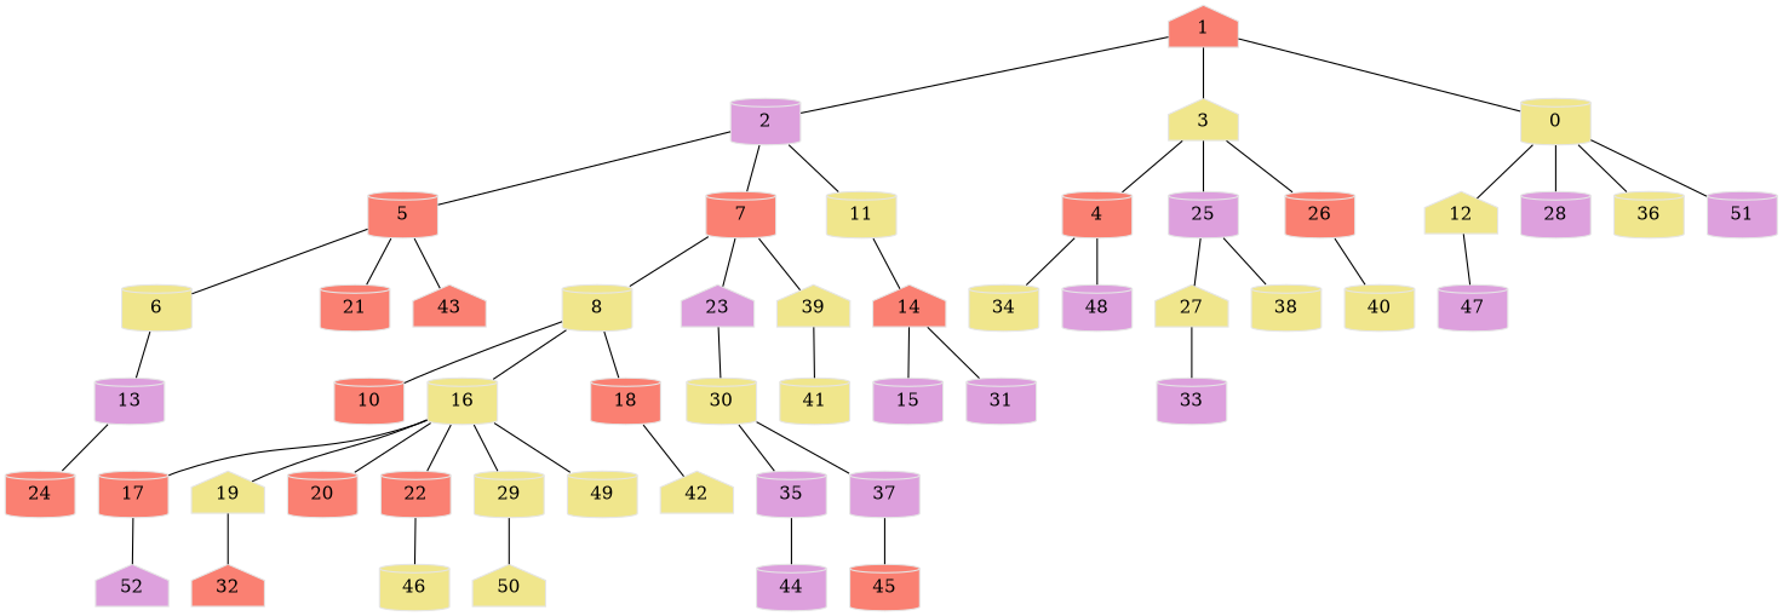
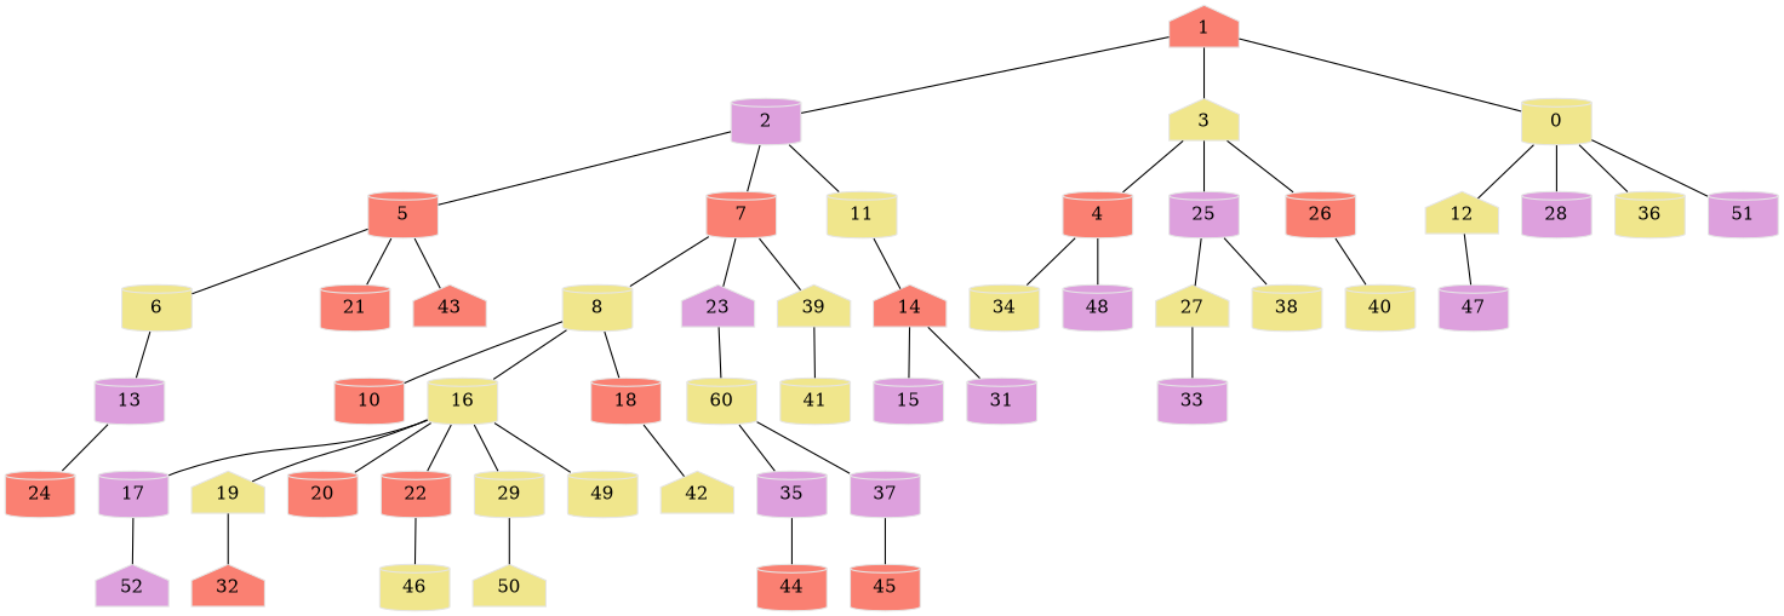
  graph {
    node [color=gray90 fillcolor=khaki shape=cylinder style=filled]
    1 [fillcolor=salmon shape=house]
    2 [fillcolor=plum]
    3 [shape=house]
    n4 [label=0]
    5 [fillcolor=salmon]
    7 [fillcolor=salmon]
    11
    4 [fillcolor=salmon]
    25 [fillcolor=plum]
    26 [fillcolor=salmon]
    12 [shape=house]
    28 [fillcolor=plum]
    36
    51 [fillcolor=plum]
    6
    21 [fillcolor=salmon]
    43 [fillcolor=salmon shape=house]
    8
    23 [fillcolor=plum shape=house]
    39 [shape=house]
    14 [fillcolor=salmon shape=house]
    34
    48 [fillcolor=plum]
    27 [shape=house]
    38
    40
    13 [fillcolor=plum]
    24 [fillcolor=salmon]
    10 [fillcolor=salmon]
    16
    18 [fillcolor=salmon]
-   30
+   30 [label=60]
    35 [fillcolor=plum]
    37 [fillcolor=plum]
    41
-   17 [fillcolor=salmon]
+   17 [fillcolor=plum]
    19 [shape=house]
    20 [fillcolor=salmon]
    22 [fillcolor=salmon]
    29
    49
    42 [shape=house]
    47 [fillcolor=plum]
    15 [fillcolor=plum]
    31 [fillcolor=plum]
    52 [fillcolor=plum shape=house]
    32 [fillcolor=salmon shape=house]
    46
    50 [shape=house]
    33 [fillcolor=plum]
-   44 [fillcolor=plum]
+   44 [fillcolor=salmon]
    45 [fillcolor=salmon]
    1 -- 2
    1 -- 3
    1 -- n4
    2 -- 5
    2 -- 7
    2 -- 11
    3 -- 4
    3 -- 25
    3 -- 26
    n4 -- 12
    n4 -- 28
    n4 -- 36
    n4 -- 51
    5 -- 6
    5 -- 21
    5 -- 43
    7 -- 8
    7 -- 23
    7 -- 39
    11 -- 14
    4 -- 34
    4 -- 48
    25 -- 27
    25 -- 38
    26 -- 40
    12 -- 47
    6 -- 13
    8 -- 10
    8 -- 16
    8 -- 18
    23 -- 30
    39 -- 41
    14 -- 15
    14 -- 31
    27 -- 33
    13 -- 24
    16 -- 17
    16 -- 19
    16 -- 20
    16 -- 22
    16 -- 29
    16 -- 49
    18 -- 42
    30 -- 35
    30 -- 37
    35 -- 44
    37 -- 45
    17 -- 52
    19 -- 32
    22 -- 46
    29 -- 50
  }
